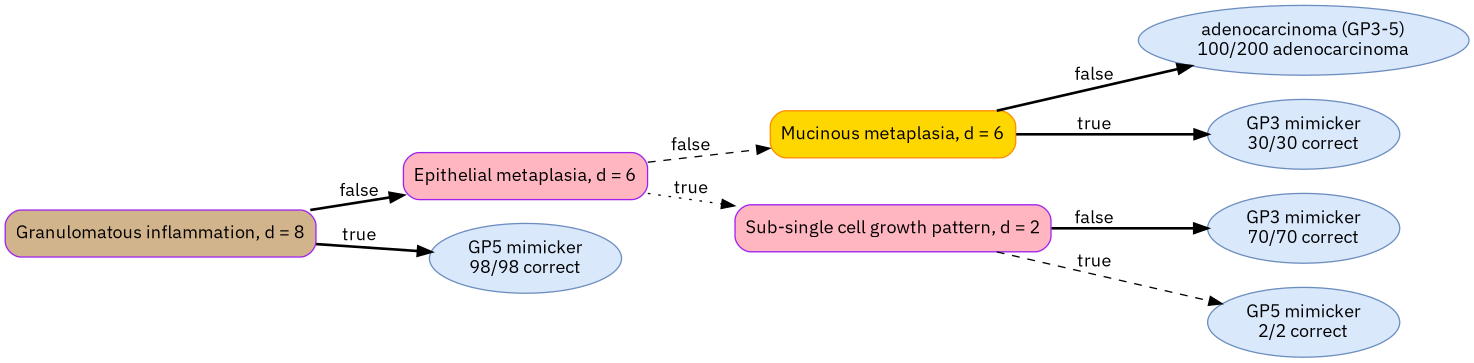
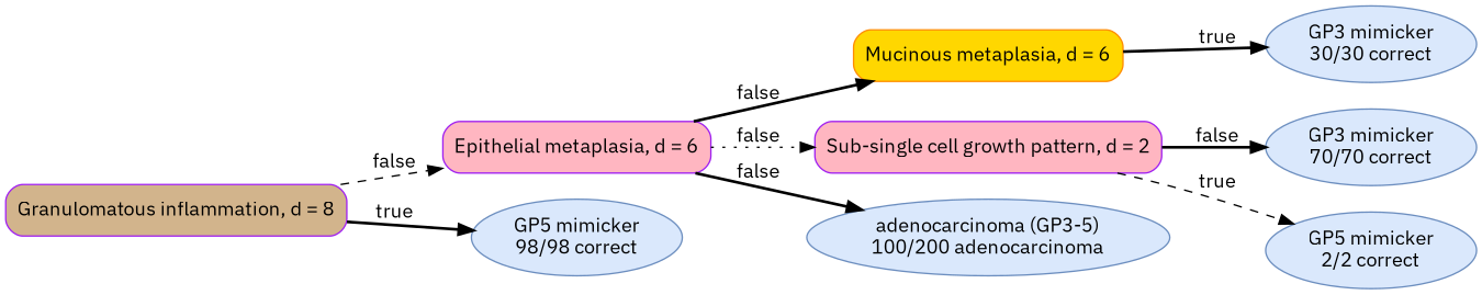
  digraph {
    fontname="IBM Plex Sans"
    rankdir=LR
    node [color="#6C8EBF" fillcolor="#DAE8FC" fontname="IBM Plex Sans" shape=ellipse style="rounded,filled"]
    edge [fontname="IBM Plex Sans" style=bold]
    n1 [color=purple fillcolor=tan label="Granulomatous inflammation, d = 8" shape=box]
    n2 [color=purple fillcolor=lightpink label="Epithelial metaplasia, d = 6" shape=box]
    n3 [label=<GP5 mimicker<br/>98/98 correct>]
    n4 [color=darkorange fillcolor=gold label="Mucinous metaplasia, d = 6" shape=box]
    n5 [color=purple fillcolor=lightpink label="Sub-single cell growth pattern, d = 2" shape=box]
    n6 [label=<adenocarcinoma (GP3-5)<br/>100/200 adenocarcinoma>]
    n7 [label=<GP3 mimicker<br/>30/30 correct>]
    n8 [label=<GP3 mimicker<br/>70/70 correct>]
    n9 [label=<GP5 mimicker<br/>2/2 correct>]
-   n1 -> n2 [label=false]
+   n1 -> n2 [label=false style=dashed]
    n1 -> n3 [label=true]
-   n2 -> n4 [label=false style=dashed]
-   n2 -> n5 [label=true style=dotted]
-   n4 -> n6 [label=false]
+   n2 -> n4 [label=false]
+   n2 -> n5 [label=false style=dotted]
+   n2 -> n6 [label=false]
    n4 -> n7 [label=true]
    n5 -> n8 [label=false]
    n5 -> n9 [label=true style=dashed]
  }
